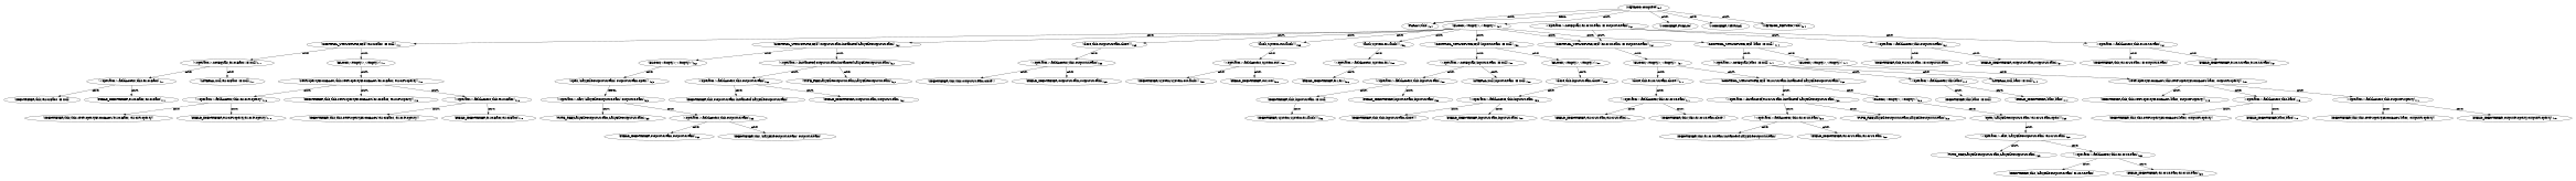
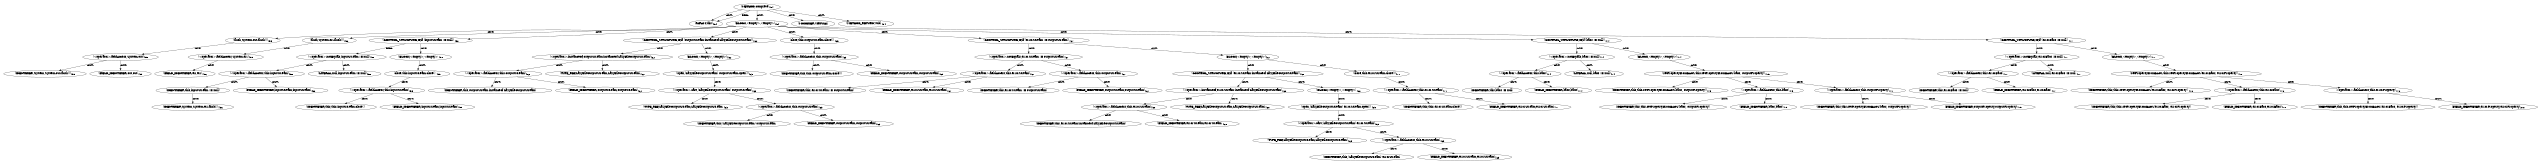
  digraph {
    fontname="DejaVu Serif"
    node [fontname="DejaVu Serif"]
    edge [fontname="DejaVu Serif"]
    n1 [label=<(METHOD,complete)<SUB>454</SUB>>]
    n2 [label=<(PARAM,this)<SUB>454</SUB>>]
    n3 [label=<(BLOCK,&lt;empty&gt;,&lt;empty&gt;)<SUB>454</SUB>>]
-   n4 [label=<(MODIFIER,PUBLIC)>]
    n5 [label=<(MODIFIER,VIRTUAL)>]
    n6 [label=<(METHOD_RETURN,void)<SUB>454</SUB>>]
    n7 [label=<(flush,System.out.flush())<SUB>455</SUB>>]
    n8 [label=<(flush,System.err.flush())<SUB>456</SUB>>]
    n9 [label=<(CONTROL_STRUCTURE,IF,if (inputStream != null))<SUB>458</SUB>>]
    n10 [label=<(CONTROL_STRUCTURE,IF,if (outputStream instanceof LazyFileOutputStream))<SUB>462</SUB>>]
    n11 [label=<(close,this.outputStream.close())<SUB>465</SUB>>]
    n12 [label=<(CONTROL_STRUCTURE,IF,if (errorStream != outputStream))<SUB>467</SUB>>]
    n13 [label=<(CONTROL_STRUCTURE,IF,if (baos != null))<SUB>474</SUB>>]
    n14 [label=<(CONTROL_STRUCTURE,IF,if (errorBaos != null))<SUB>477</SUB>>]
    n15 [label=<(&lt;operator&gt;.fieldAccess,System.out)<SUB>455</SUB>>]
    n16 [label=<(&lt;operator&gt;.fieldAccess,System.err)<SUB>459</SUB>>]
    n17 [label=<(&lt;operator&gt;.notEquals,inputStream != null)<SUB>458</SUB>>]
    n18 [label=<(BLOCK,&lt;empty&gt;,&lt;empty&gt;)<SUB>458</SUB>>]
    n19 [label=<(&lt;operator&gt;.instanceOf,outputStream instanceof LazyFileOutputStream)<SUB>462</SUB>>]
    n20 [label=<(BLOCK,&lt;empty&gt;,&lt;empty&gt;)<SUB>462</SUB>>]
    n21 [label=<(&lt;operator&gt;.fieldAccess,this.outputStream)<SUB>465</SUB>>]
    n22 [label=<(&lt;operator&gt;.notEquals,errorStream != outputStream)<SUB>467</SUB>>]
    n23 [label=<(BLOCK,&lt;empty&gt;,&lt;empty&gt;)<SUB>467</SUB>>]
    n24 [label=<(&lt;operator&gt;.notEquals,baos != null)<SUB>474</SUB>>]
    n25 [label=<(BLOCK,&lt;empty&gt;,&lt;empty&gt;)<SUB>474</SUB>>]
    n26 [label=<(&lt;operator&gt;.notEquals,errorBaos != null)<SUB>477</SUB>>]
    n27 [label=<(BLOCK,&lt;empty&gt;,&lt;empty&gt;)<SUB>477</SUB>>]
    n28 [label=<(IDENTIFIER,System,System.out.flush())<SUB>455</SUB>>]
    n29 [label=<(FIELD_IDENTIFIER,out,out)<SUB>455</SUB>>]
    n30 [label=<(FIELD_IDENTIFIER,err,err)<SUB>456</SUB>>]
    n31 [label=<(IDENTIFIER,System,System.err.flush())<SUB>456</SUB>>]
    n32 [label=<(&lt;operator&gt;.fieldAccess,this.inputStream)<SUB>458</SUB>>]
    n33 [label=<(LITERAL,null,inputStream != null)<SUB>458</SUB>>]
    n34 [label=<(close,this.inputStream.close())<SUB>459</SUB>>]
    n35 [label=<(IDENTIFIER,this,inputStream != null)>]
    n36 [label=<(FIELD_IDENTIFIER,inputStream,inputStream)<SUB>458</SUB>>]
    n37 [label=<(&lt;operator&gt;.fieldAccess,this.inputStream)<SUB>459</SUB>>]
    n38 [label=<(IDENTIFIER,this,this.inputStream.close())>]
    n39 [label=<(FIELD_IDENTIFIER,inputStream,inputStream)<SUB>459</SUB>>]
    n40 [label=<(&lt;operator&gt;.fieldAccess,this.outputStream)<SUB>462</SUB>>]
    n41 [label=<(TYPE_REF,LazyFileOutputStream,LazyFileOutputStream)<SUB>462</SUB>>]
    n42 [label=<(open,(LazyFileOutputStream) outputStream.open())<SUB>463</SUB>>]
    n43 [label=<(IDENTIFIER,this,outputStream instanceof LazyFileOutputStream)>]
    n44 [label=<(FIELD_IDENTIFIER,outputStream,outputStream)<SUB>462</SUB>>]
    n45 [label=<(&lt;operator&gt;.cast,(LazyFileOutputStream) outputStream)<SUB>463</SUB>>]
    n46 [label=<(TYPE_REF,LazyFileOutputStream,LazyFileOutputStream)<SUB>463</SUB>>]
    n47 [label=<(&lt;operator&gt;.fieldAccess,this.outputStream)<SUB>463</SUB>>]
    n48 [label=<(IDENTIFIER,this,(LazyFileOutputStream) outputStream)>]
    n49 [label=<(FIELD_IDENTIFIER,outputStream,outputStream)<SUB>463</SUB>>]
    n50 [label=<(IDENTIFIER,this,this.outputStream.close())>]
    n51 [label=<(FIELD_IDENTIFIER,outputStream,outputStream)<SUB>465</SUB>>]
    n52 [label=<(&lt;operator&gt;.fieldAccess,this.errorStream)<SUB>467</SUB>>]
    n53 [label=<(&lt;operator&gt;.fieldAccess,this.outputStream)<SUB>467</SUB>>]
    n54 [label=<(CONTROL_STRUCTURE,IF,if (errorStream instanceof LazyFileOutputStream))<SUB>468</SUB>>]
    n55 [label=<(close,this.errorStream.close())<SUB>471</SUB>>]
    n56 [label=<(IDENTIFIER,this,errorStream != outputStream)>]
    n57 [label=<(FIELD_IDENTIFIER,errorStream,errorStream)<SUB>467</SUB>>]
    n58 [label=<(IDENTIFIER,this,errorStream != outputStream)>]
    n59 [label=<(FIELD_IDENTIFIER,outputStream,outputStream)<SUB>467</SUB>>]
    n60 [label=<(&lt;operator&gt;.instanceOf,errorStream instanceof LazyFileOutputStream)<SUB>468</SUB>>]
    n61 [label=<(BLOCK,&lt;empty&gt;,&lt;empty&gt;)<SUB>468</SUB>>]
    n62 [label=<(&lt;operator&gt;.fieldAccess,this.errorStream)<SUB>471</SUB>>]
    n63 [label=<(&lt;operator&gt;.fieldAccess,this.errorStream)<SUB>468</SUB>>]
    n64 [label=<(TYPE_REF,LazyFileOutputStream,LazyFileOutputStream)<SUB>468</SUB>>]
    n65 [label=<(open,(LazyFileOutputStream) errorStream.open())<SUB>469</SUB>>]
    n66 [label=<(IDENTIFIER,this,errorStream instanceof LazyFileOutputStream)>]
    n67 [label=<(FIELD_IDENTIFIER,errorStream,errorStream)<SUB>468</SUB>>]
    n68 [label=<(&lt;operator&gt;.cast,(LazyFileOutputStream) errorStream)<SUB>469</SUB>>]
    n69 [label=<(TYPE_REF,LazyFileOutputStream,LazyFileOutputStream)<SUB>469</SUB>>]
    n70 [label=<(&lt;operator&gt;.fieldAccess,this.errorStream)<SUB>469</SUB>>]
    n71 [label=<(IDENTIFIER,this,(LazyFileOutputStream) errorStream)>]
    n72 [label=<(FIELD_IDENTIFIER,errorStream,errorStream)<SUB>469</SUB>>]
    n73 [label=<(IDENTIFIER,this,this.errorStream.close())>]
    n74 [label=<(FIELD_IDENTIFIER,errorStream,errorStream)<SUB>471</SUB>>]
    n75 [label=<(&lt;operator&gt;.fieldAccess,this.baos)<SUB>474</SUB>>]
    n76 [label=<(LITERAL,null,baos != null)<SUB>474</SUB>>]
    n77 [label=<(setPropertyFromBAOS,this.setPropertyFromBAOS(baos, outputProperty))<SUB>475</SUB>>]
    n78 [label=<(IDENTIFIER,this,baos != null)>]
    n79 [label=<(FIELD_IDENTIFIER,baos,baos)<SUB>474</SUB>>]
    n80 [label=<(IDENTIFIER,this,this.setPropertyFromBAOS(baos, outputProperty))<SUB>475</SUB>>]
    n81 [label=<(&lt;operator&gt;.fieldAccess,this.baos)<SUB>475</SUB>>]
    n82 [label=<(&lt;operator&gt;.fieldAccess,this.outputProperty)<SUB>471</SUB>>]
    n83 [label=<(IDENTIFIER,this,this.setPropertyFromBAOS(baos, outputProperty))>]
    n84 [label=<(FIELD_IDENTIFIER,baos,baos)<SUB>475</SUB>>]
    n85 [label=<(IDENTIFIER,this,this.setPropertyFromBAOS(baos, outputProperty))>]
    n86 [label=<(FIELD_IDENTIFIER,outputProperty,outputProperty)<SUB>475</SUB>>]
    n87 [label=<(&lt;operator&gt;.fieldAccess,this.errorBaos)<SUB>477</SUB>>]
    n88 [label=<(LITERAL,null,errorBaos != null)<SUB>477</SUB>>]
    n89 [label=<(setPropertyFromBAOS,this.setPropertyFromBAOS(errorBaos, errorProperty))<SUB>478</SUB>>]
    n90 [label=<(IDENTIFIER,this,errorBaos != null)>]
    n91 [label=<(FIELD_IDENTIFIER,errorBaos,errorBaos)<SUB>477</SUB>>]
    n92 [label=<(IDENTIFIER,this,this.setPropertyFromBAOS(errorBaos, errorProperty))<SUB>478</SUB>>]
    n93 [label=<(&lt;operator&gt;.fieldAccess,this.errorBaos)<SUB>478</SUB>>]
    n94 [label=<(&lt;operator&gt;.fieldAccess,this.errorProperty)<SUB>478</SUB>>]
    n95 [label=<(IDENTIFIER,this,this.setPropertyFromBAOS(errorBaos, errorProperty))>]
    n96 [label=<(FIELD_IDENTIFIER,errorBaos,errorBaos)<SUB>478</SUB>>]
    n97 [label=<(IDENTIFIER,this,this.setPropertyFromBAOS(errorBaos, errorProperty))>]
-   n98 [label=<(FIELD_IDENTIFIER,errorProperty,errorProperty)<SUB>478</SUB>>]
+   n98 [label=<(FIELD_IDENTIFIER,errorProperty,errorProperty)<SUB>378</SUB>>]
    n1 -> n2 [label="AST: "]
    n1 -> n2 [label="DDG: "]
    n1 -> n3 [label="AST: "]
-   n1 -> n4 [label="AST: "]
    n1 -> n5 [label="AST: "]
    n1 -> n6 [label="AST: "]
    n3 -> n7 [label="AST: "]
    n3 -> n8 [label="AST: "]
    n3 -> n9 [label="AST: "]
    n3 -> n10 [label="AST: "]
    n3 -> n11 [label="AST: "]
    n3 -> n12 [label="AST: "]
    n3 -> n13 [label="AST: "]
    n3 -> n14 [label="AST: "]
    n7 -> n15 [label="AST: "]
    n8 -> n16 [label="AST: "]
-   n9 -> n17 [label="AST: "]
+   n9 -> n17 [label="DDG: "]
    n9 -> n18 [label="AST: "]
    n10 -> n19 [label="AST: "]
    n10 -> n20 [label="AST: "]
    n11 -> n21 [label="AST: "]
-   n22 -> n12 [label="AST: "]
+   n12 -> n22 [label="AST: "]
    n12 -> n23 [label="AST: "]
    n13 -> n24 [label="AST: "]
    n13 -> n25 [label="AST: "]
    n14 -> n26 [label="AST: "]
    n14 -> n27 [label="AST: "]
    n15 -> n28 [label="AST: "]
    n15 -> n29 [label="AST: "]
    n16 -> n30 [label="AST: "]
    n17 -> n32 [label="AST: "]
    n17 -> n33 [label="AST: "]
    n18 -> n34 [label="AST: "]
    n19 -> n40 [label="AST: "]
    n19 -> n41 [label="AST: "]
    n20 -> n42 [label="AST: "]
    n21 -> n50 [label="AST: "]
    n21 -> n51 [label="AST: "]
    n22 -> n52 [label="AST: "]
    n22 -> n53 [label="AST: "]
    n23 -> n54 [label="AST: "]
    n23 -> n55 [label="AST: "]
    n24 -> n75 [label="AST: "]
    n24 -> n76 [label="AST: "]
    n25 -> n77 [label="AST: "]
    n26 -> n87 [label="AST: "]
    n26 -> n88 [label="AST: "]
    n27 -> n89 [label="AST: "]
    n32 -> n35 [label="AST: "]
    n32 -> n36 [label="AST: "]
    n34 -> n37 [label="AST: "]
    n35 -> n31 [label="AST: "]
    n37 -> n38 [label="AST: "]
    n37 -> n39 [label="AST: "]
    n40 -> n43 [label="AST: "]
    n40 -> n44 [label="AST: "]
-   n42 -> n45 [label="DDG: "]
+   n42 -> n45 [label="AST: "]
    n45 -> n46 [label="AST: "]
    n45 -> n47 [label="AST: "]
    n47 -> n48 [label="AST: "]
    n47 -> n49 [label="AST: "]
    n52 -> n56 [label="AST: "]
    n52 -> n57 [label="AST: "]
    n53 -> n58 [label="AST: "]
    n53 -> n59 [label="AST: "]
    n54 -> n60 [label="AST: "]
    n54 -> n61 [label="AST: "]
    n55 -> n62 [label="AST: "]
    n60 -> n63 [label="AST: "]
    n60 -> n64 [label="AST: "]
    n61 -> n65 [label="AST: "]
    n62 -> n73 [label="AST: "]
    n62 -> n74 [label="AST: "]
    n63 -> n66 [label="AST: "]
    n63 -> n67 [label="AST: "]
    n65 -> n68 [label="AST: "]
    n68 -> n69 [label="AST: "]
    n68 -> n70 [label="AST: "]
    n70 -> n71 [label="AST: "]
    n70 -> n72 [label="AST: "]
    n75 -> n78 [label="AST: "]
    n75 -> n79 [label="AST: "]
    n77 -> n80 [label="AST: "]
    n77 -> n81 [label="AST: "]
    n77 -> n82 [label="AST: "]
    n81 -> n83 [label="AST: "]
    n81 -> n84 [label="AST: "]
    n82 -> n85 [label="AST: "]
    n82 -> n86 [label="AST: "]
    n87 -> n90 [label="AST: "]
    n87 -> n91 [label="AST: "]
    n89 -> n92 [label="AST: "]
    n89 -> n93 [label="AST: "]
    n89 -> n94 [label="AST: "]
    n93 -> n95 [label="AST: "]
    n93 -> n96 [label="AST: "]
    n94 -> n97 [label="AST: "]
    n94 -> n98 [label="AST: "]
  }
